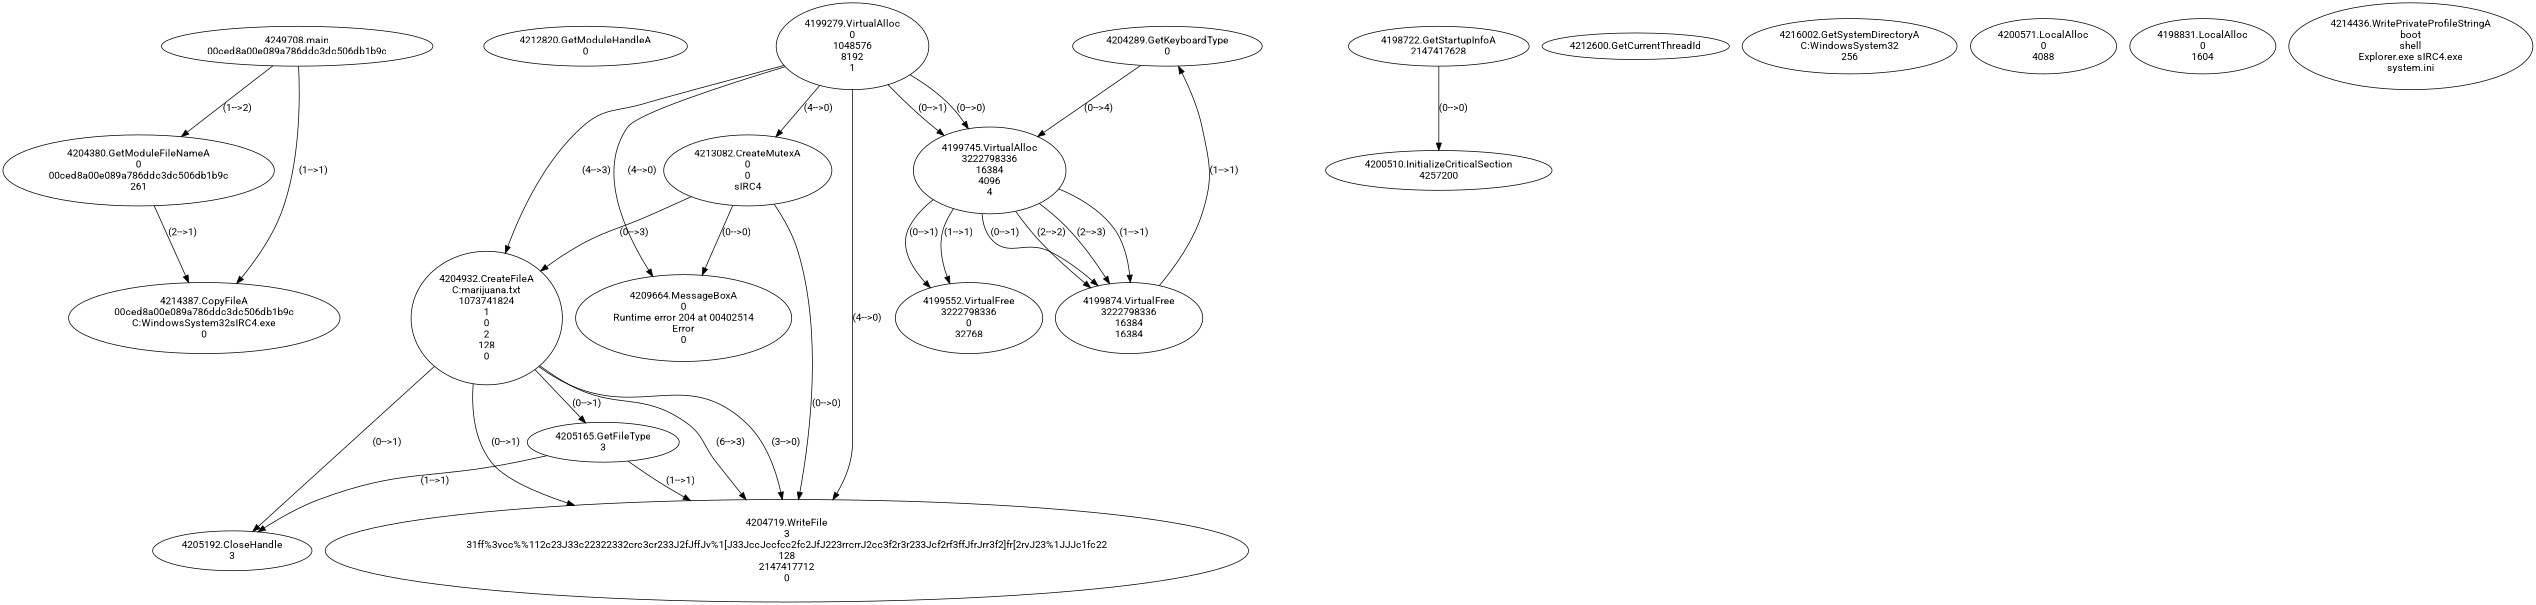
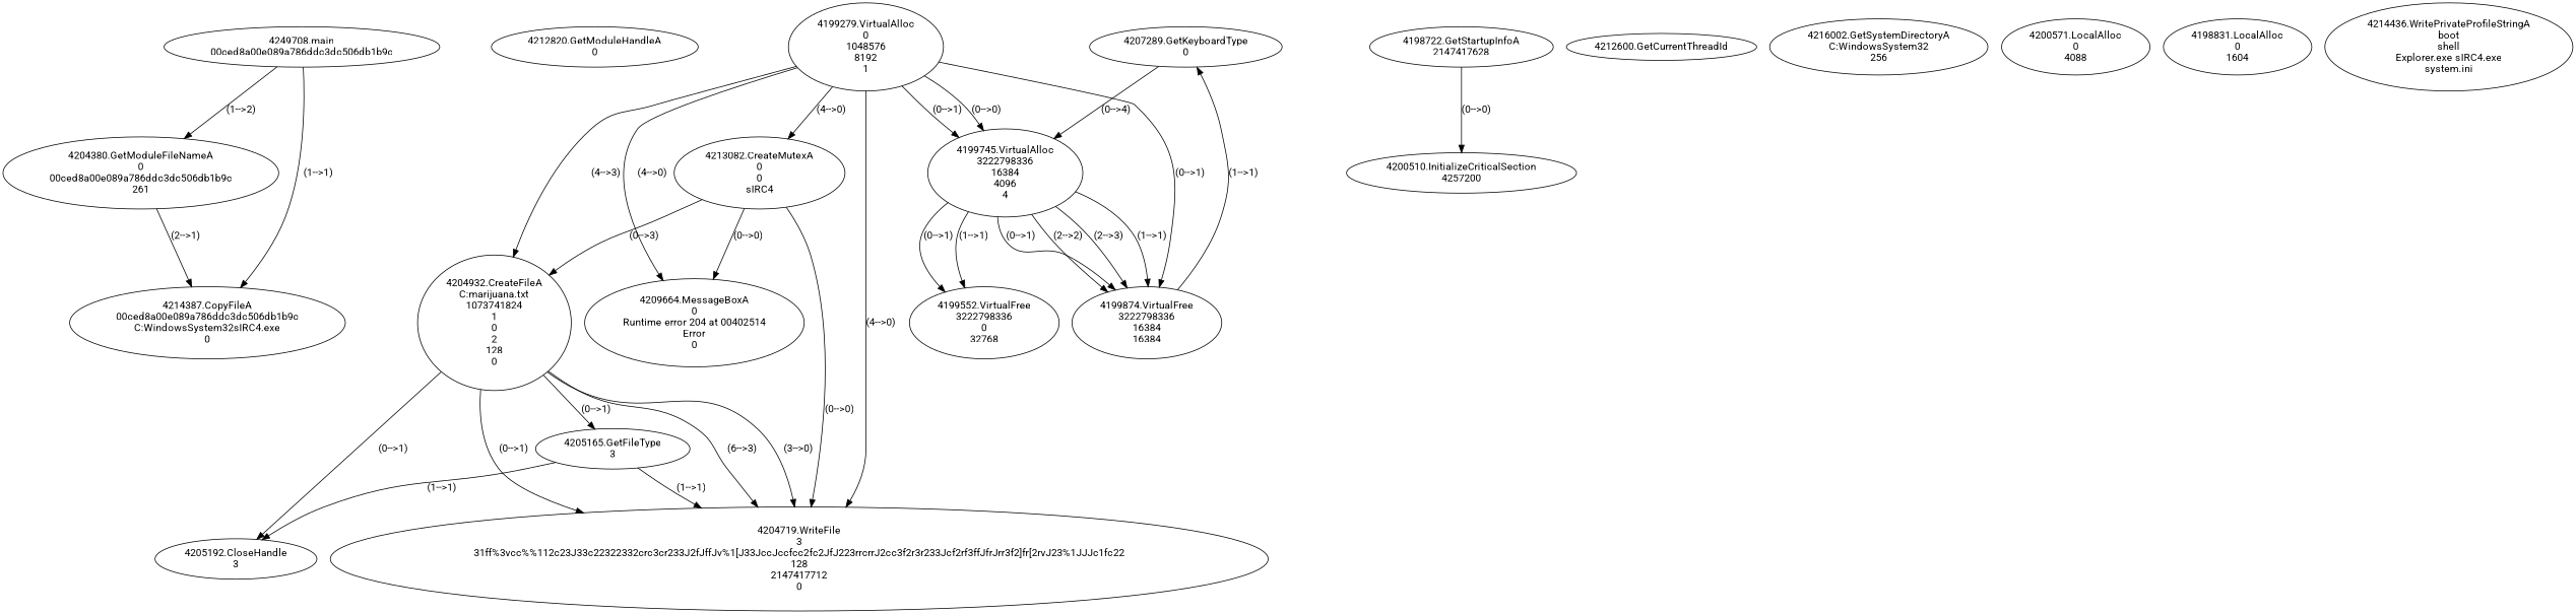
  digraph {
    fontname=Roboto
    node [fontname=Roboto]
    edge [fontname=Roboto]
    n1 [label="4249708.main\n00ced8a00e089a786ddc3dc506db1b9c"]
    n2 [label="4204380.GetModuleFileNameA\n0\n00ced8a00e089a786ddc3dc506db1b9c\n261"]
    n3 [label="4214387.CopyFileA\n00ced8a00e089a786ddc3dc506db1b9c\nC:\Windows\System32\sIRC4.exe\n0"]
    n4 [label="4212820.GetModuleHandleA\n0"]
-   n5 [label="4204289.GetKeyboardType\n0"]
+   n5 [label="4207289.GetKeyboardType\n0"]
    n6 [label="4199745.VirtualAlloc\n3222798336\n16384\n4096\n4"]
    n7 [label="4199874.VirtualFree\n3222798336\n16384\n16384"]
    n8 [label="4199552.VirtualFree\n3222798336\n0\n32768"]
    n9 [label="4198722.GetStartupInfoA\n2147417628"]
    n10 [label="4200510.InitializeCriticalSection\n4257200"]
    n11 [label="4212600.GetCurrentThreadId\n"]
    n12 [label="4216002.GetSystemDirectoryA\nC:\Windows\System32\n256"]
    n13 [label="4200571.LocalAlloc\n0\n4088"]
    n14 [label="4199279.VirtualAlloc\n0\n1048576\n8192\n1"]
    n15 [label="4213082.CreateMutexA\n0\n0\nsIRC4"]
    n16 [label="4204932.CreateFileA\nC:\marijuana.txt\n1073741824\n1\n0\n2\n128\n0"]
    n17 [label="4204719.WriteFile\n3\n31ff%3vcc%%112c23J33c22322332crc3cr233J2fJffJv%1[J33JccJccfcc2fc2JfJ223rrcrrJ2cc3f2r3r233Jcf2rf3ffJfrJrr3f2]fr[2rvJ23%1JJJc1fc22\n128\n2147417712\n0"]
    n18 [label="4209664.MessageBoxA\n0\nRuntime error 204 at 00402514\nError\n0"]
    n19 [label="4205165.GetFileType\n3"]
    n20 [label="4205192.CloseHandle\n3"]
    n21 [label="4198831.LocalAlloc\n0\n1604"]
    n22 [label="4214436.WritePrivateProfileStringA\nboot\nshell\nExplorer.exe sIRC4.exe\nsystem.ini"]
    n1 -> n2 [label="(1-->2)"]
    n1 -> n3 [label="(1-->1)"]
    n2 -> n3 [label="(2-->1)"]
    n5 -> n6 [label="(0-->4)"]
    n6 -> n7 [label="(1-->1)"]
    n6 -> n7 [label="(0-->1)"]
    n6 -> n7 [label="(2-->2)"]
    n6 -> n7 [label="(2-->3)"]
    n6 -> n8 [label="(1-->1)"]
    n6 -> n8 [label="(0-->1)"]
    n7 -> n5 [label="(1-->1)"]
    n9 -> n10 [label="(0-->0)"]
    n14 -> n6 [label="(0-->1)"]
    n14 -> n6 [label="(0-->0)"]
+   n14 -> n7 [label="(0-->1)"]
    n14 -> n15 [label="(4-->0)"]
    n14 -> n16 [label="(4-->3)"]
    n14 -> n17 [label="(4-->0)"]
    n14 -> n18 [label="(4-->0)"]
    n15 -> n16 [label="(0-->3)"]
    n15 -> n17 [label="(0-->0)"]
    n15 -> n18 [label="(0-->0)"]
    n16 -> n17 [label="(0-->1)"]
    n16 -> n17 [label="(6-->3)"]
    n16 -> n17 [label="(3-->0)"]
    n16 -> n19 [label="(0-->1)"]
    n16 -> n20 [label="(0-->1)"]
    n19 -> n17 [label="(1-->1)"]
    n19 -> n20 [label="(1-->1)"]
  }
